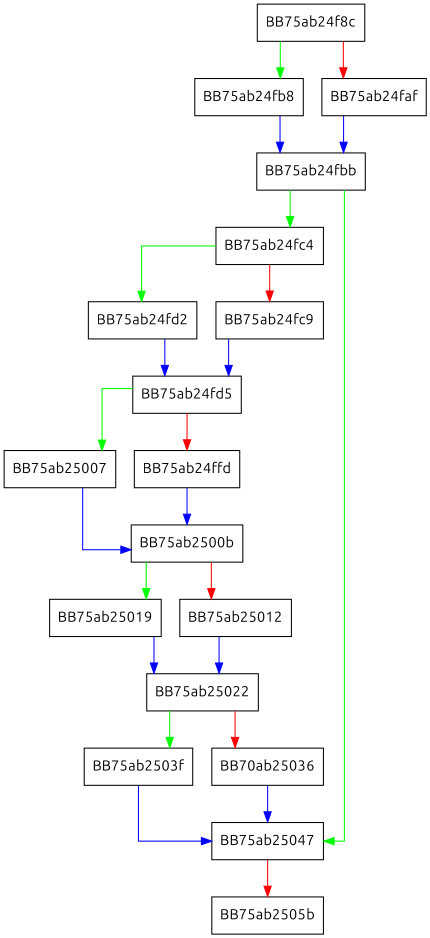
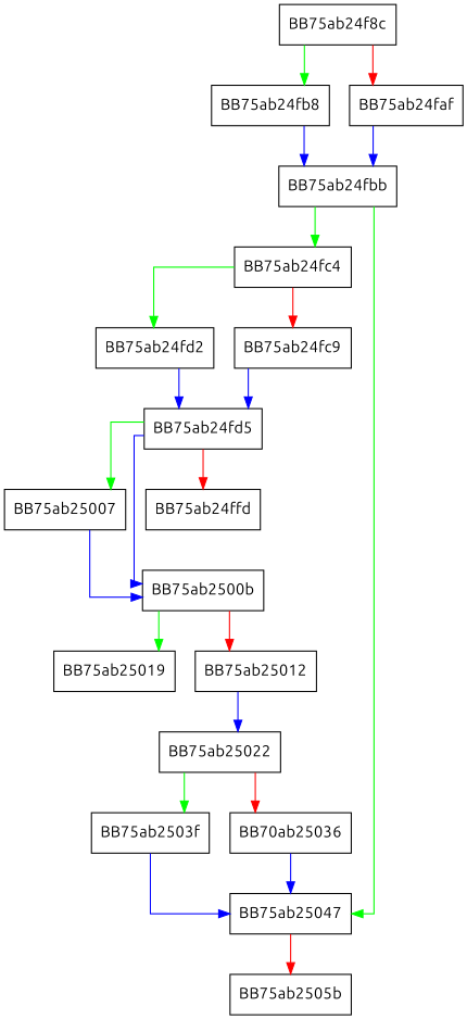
  digraph {
    fontname=Ubuntu
    splines=ortho
    node [fontname=Ubuntu shape=box]
    edge [color=blue fontname=Ubuntu]
    BB75ab24f8c
    BB75ab24fb8
    BB75ab24faf
    BB75ab24fbb
    BB75ab24fc4
    BB75ab25047
    BB75ab24fd2
    BB75ab24fc9
    BB75ab24fd5
    n10 [label=BB75ab25007]
    BB75ab24ffd
    BB75ab2500b
    BB75ab25019
    BB75ab25012
    BB75ab25022
    BB75ab2503f
    n17 [label=BB70ab25036]
    BB75ab2505b
    BB75ab24f8c -> BB75ab24fb8 [color=green]
    BB75ab24f8c -> BB75ab24faf [color=red]
    BB75ab24fb8 -> BB75ab24fbb
    BB75ab24faf -> BB75ab24fbb
    BB75ab24fbb -> BB75ab24fc4 [color=green]
    BB75ab24fbb -> BB75ab25047 [color=green]
    BB75ab24fc4 -> BB75ab24fd2 [color=green]
    BB75ab24fc4 -> BB75ab24fc9 [color=red]
    BB75ab25047 -> BB75ab2505b [color=red]
    BB75ab24fd2 -> BB75ab24fd5
    BB75ab24fc9 -> BB75ab24fd5
    BB75ab24fd5 -> n10 [color=green]
    BB75ab24fd5 -> BB75ab24ffd [color=red]
    n10 -> BB75ab2500b
-   BB75ab24ffd -> BB75ab2500b
+   BB75ab24fd5 -> BB75ab2500b
    BB75ab2500b -> BB75ab25019 [color=green]
    BB75ab2500b -> BB75ab25012 [color=red]
-   BB75ab25019 -> BB75ab25022
    BB75ab25012 -> BB75ab25022
    BB75ab25022 -> BB75ab2503f [color=green]
    BB75ab25022 -> n17 [color=red]
    BB75ab2503f -> BB75ab25047
    n17 -> BB75ab25047
  }
